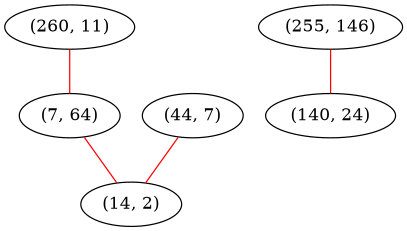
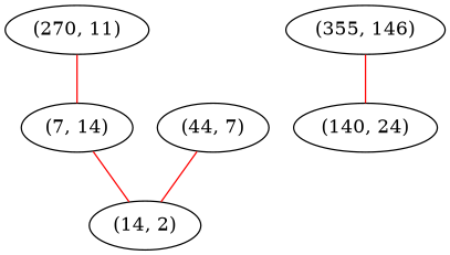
  graph {
    edge [color=red weight=1]
-   "(270, 11)" [label="(260, 11)"]
-   "(7, 14)" [label="(7, 64)"]
+   "(270, 11)"
+   "(7, 14)"
    "(14, 2)"
-   "(255, 146)"
+   "(255, 146)" [label="(355, 146)"]
    "(140, 24)"
    n6 [label="(44, 7)"]
    "(270, 11)" -- "(7, 14)"
    "(7, 14)" -- "(14, 2)"
    "(255, 146)" -- "(140, 24)"
    n6 -- "(14, 2)"
  }
